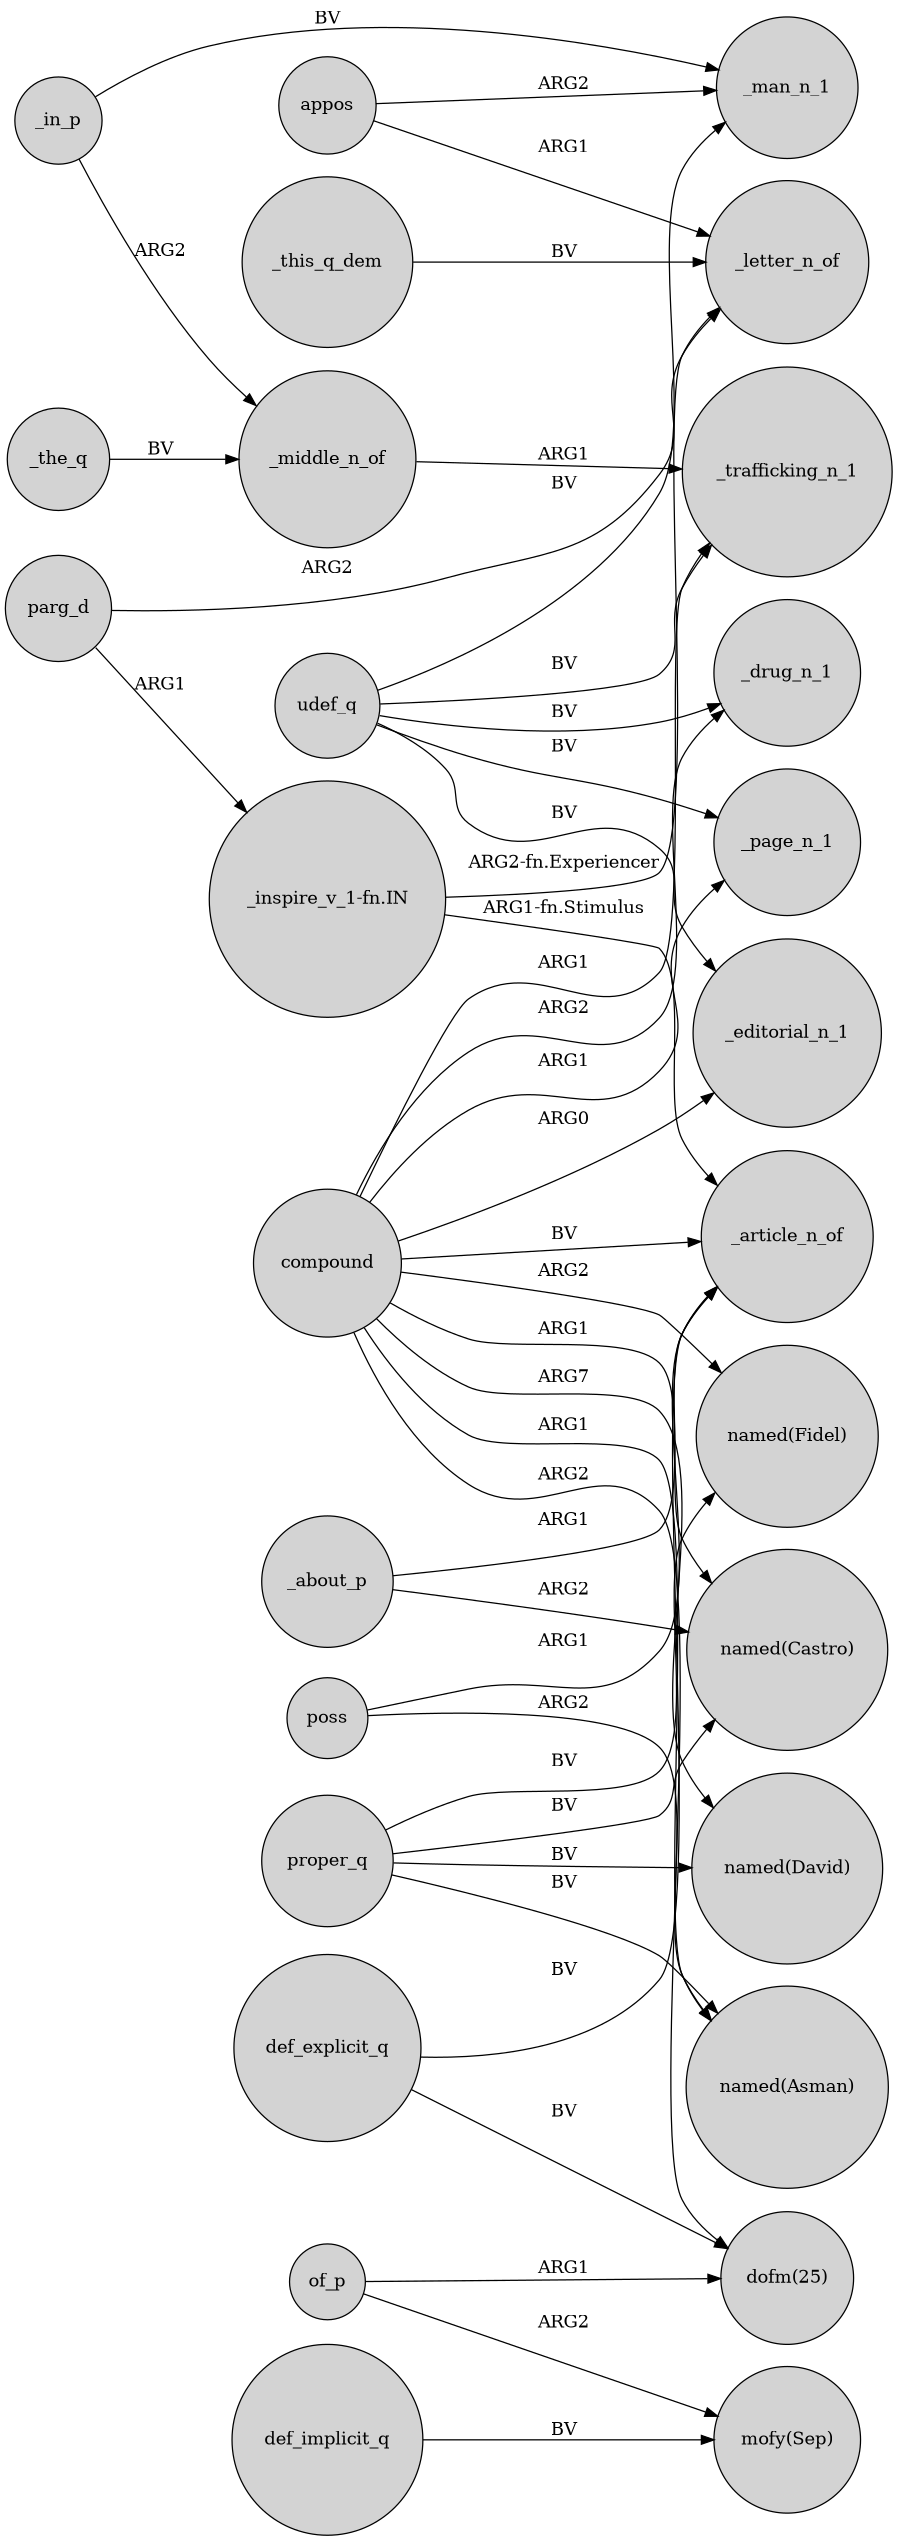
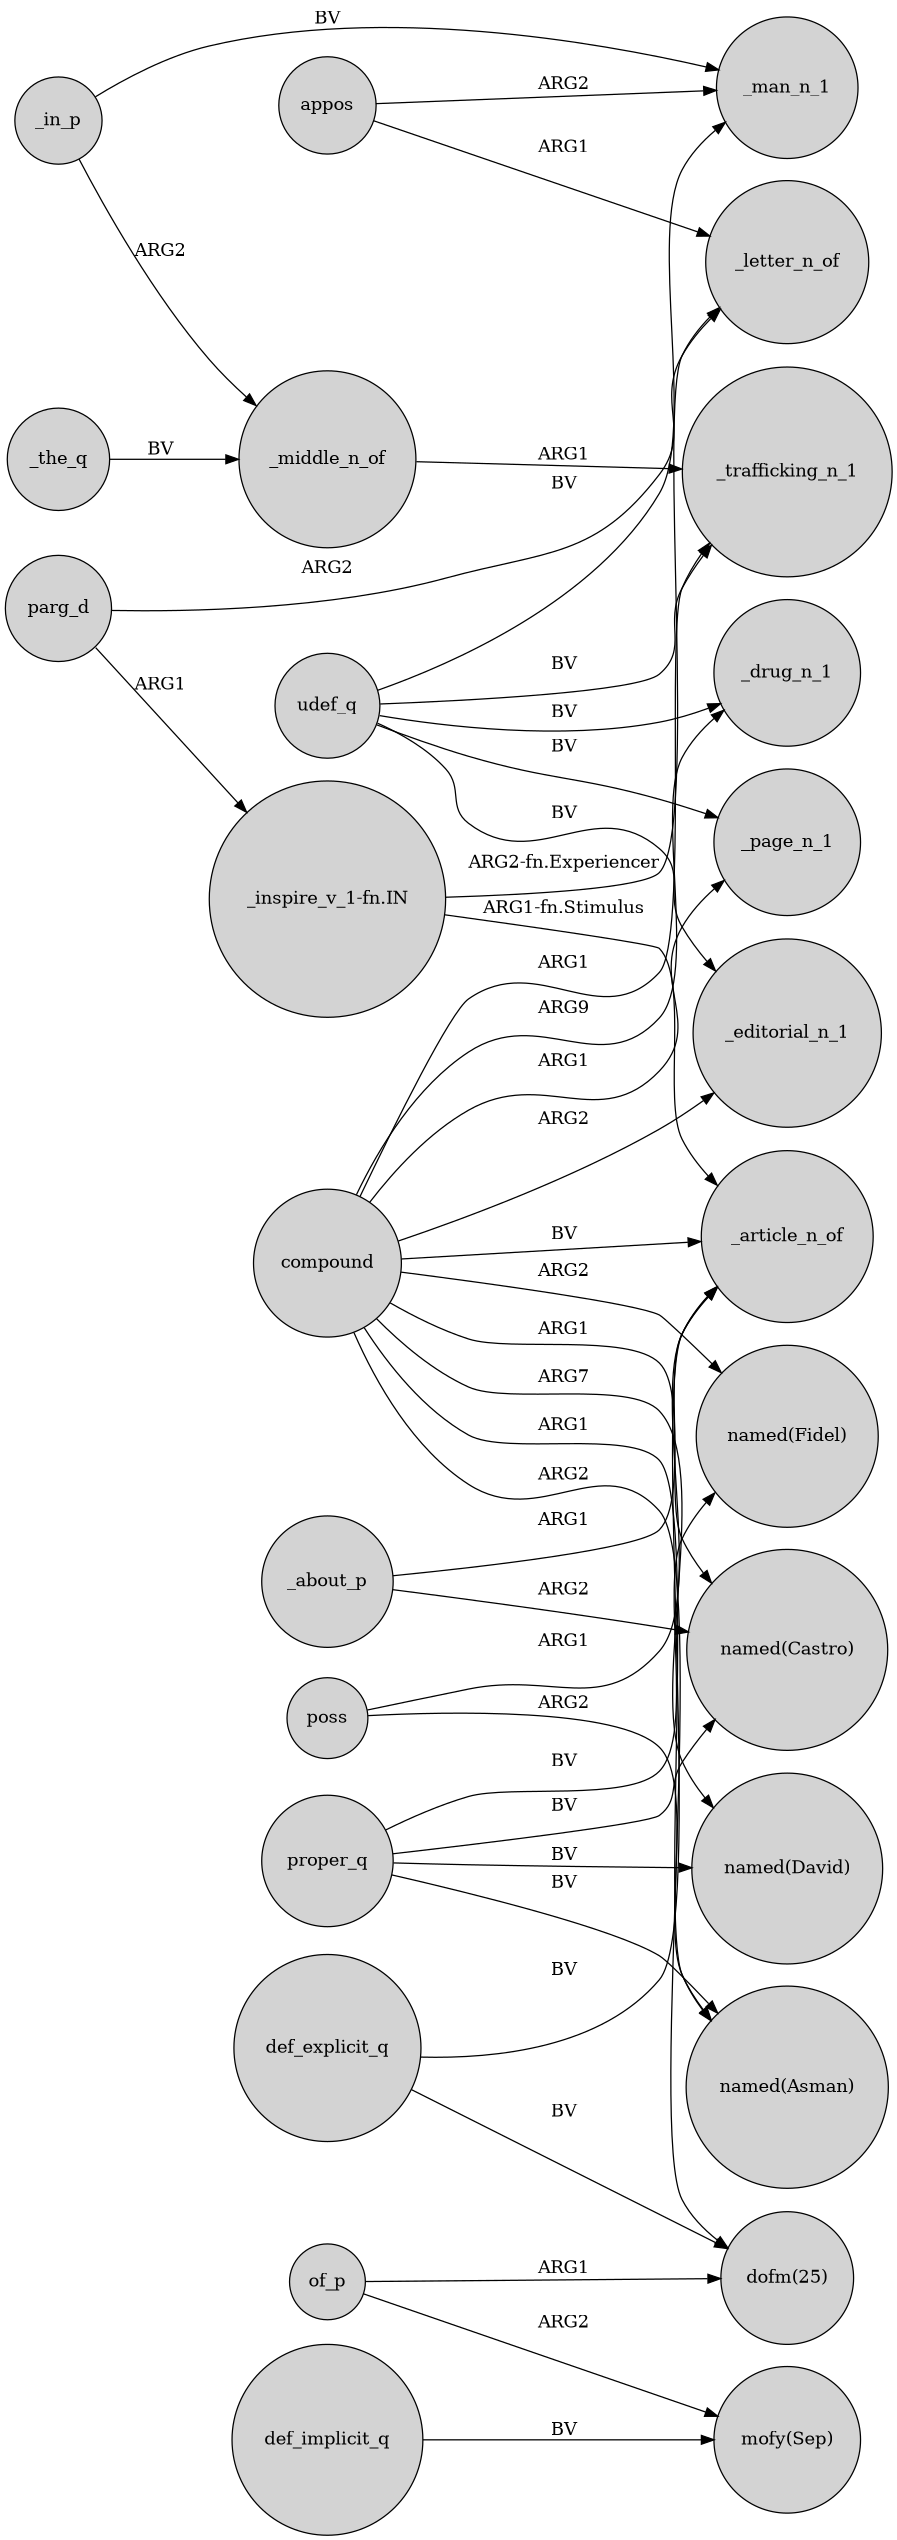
  digraph {
    rankdir=LR
    node [shape=circle style=filled]
    compound
    _page_n_1
    "dofm(25)"
    _editorial_n_1
    "named(Castro)"
    _trafficking_n_1
    "named(Asman)"
    _article_n_of
    "named(Fidel)"
    _drug_n_1
    "named(David)"
    udef_q
    _man_n_1
    parg_d
    "_inspire_v_1-fn.IN"
    _letter_n_of
    _in_p
    _middle_n_of
    appos
    _about_p
    poss
-   _this_q_dem
    proper_q
    of_p
    "mofy(Sep)"
    def_explicit_q
    _the_q
    def_implicit_q
    compound -> _page_n_1 [label=ARG1]
    compound -> "dofm(25)" [label=ARG2]
-   compound -> _editorial_n_1 [label=ARG0]
+   compound -> _editorial_n_1 [label=ARG2]
    compound -> "named(Castro)" [label=ARG1]
    compound -> _trafficking_n_1 [label=ARG1]
    compound -> "named(Asman)" [label=ARG1]
    compound -> _article_n_of [label=BV]
    compound -> "named(Fidel)" [label=ARG2]
-   compound -> _drug_n_1 [label=ARG2]
+   compound -> _drug_n_1 [label=ARG9]
    compound -> "named(David)" [label=ARG7]
    udef_q -> _page_n_1 [label=BV]
    udef_q -> _editorial_n_1 [label=BV]
    udef_q -> _trafficking_n_1 [label=BV]
    udef_q -> _drug_n_1 [label=BV]
    udef_q -> _man_n_1 [label=BV]
    parg_d -> "_inspire_v_1-fn.IN" [label=ARG1]
    parg_d -> _letter_n_of [label=ARG2]
    "_inspire_v_1-fn.IN" -> _article_n_of [label="ARG1-fn.Stimulus"]
    "_inspire_v_1-fn.IN" -> _letter_n_of [label="ARG2-fn.Experiencer"]
    _in_p -> _man_n_1 [label=BV]
    _in_p -> _middle_n_of [label=ARG2]
    _middle_n_of -> _trafficking_n_1 [label=ARG1]
    appos -> _man_n_1 [label=ARG2]
    appos -> _letter_n_of [label=ARG1]
    _about_p -> "named(Castro)" [label=ARG2]
    _about_p -> _article_n_of [label=ARG1]
    poss -> "named(Asman)" [label=ARG2]
    poss -> _article_n_of [label=ARG1]
-   _this_q_dem -> _letter_n_of [label=BV]
    proper_q -> "named(Castro)" [label=BV]
    proper_q -> "named(Asman)" [label=BV]
    proper_q -> "named(Fidel)" [label=BV]
    proper_q -> "named(David)" [label=BV]
    of_p -> "dofm(25)" [label=ARG1]
    of_p -> "mofy(Sep)" [label=ARG2]
    def_explicit_q -> "dofm(25)" [label=BV]
    def_explicit_q -> _article_n_of [label=BV]
    _the_q -> _middle_n_of [label=BV]
    def_implicit_q -> "mofy(Sep)" [label=BV]
  }
